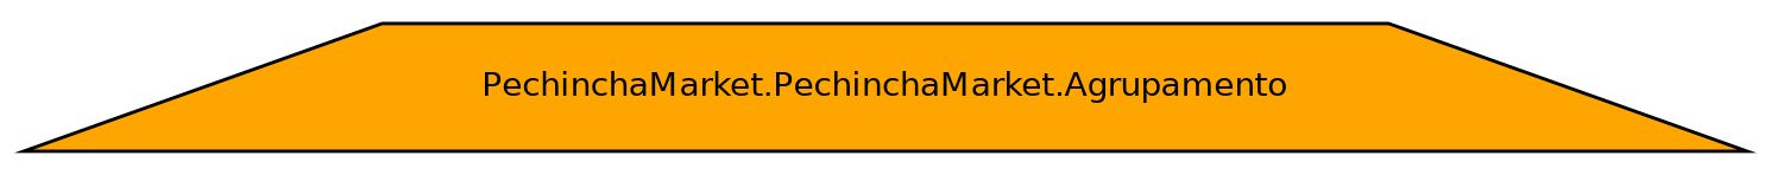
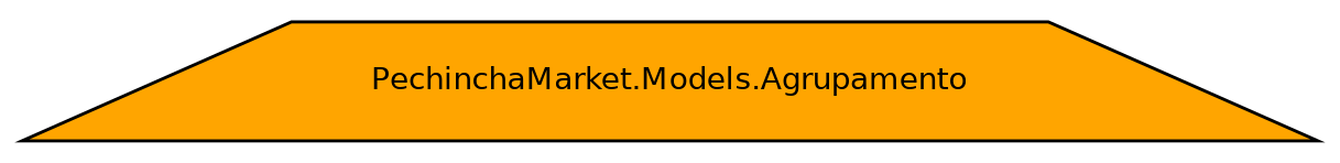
  digraph {
    rankdir=LR
-   n1 [color=black fillcolor=orange fontname=Helvetica fontsize=10 height=0.2 label="PechinchaMarket.PechinchaMarket.Agrupamento" shape=trapezium style=filled width=0.4]
+   n1 [color=black fillcolor=orange fontname=Helvetica fontsize=10 height=0.2 label="PechinchaMarket.Models.Agrupamento" shape=trapezium style=filled width=0.4]
  }
